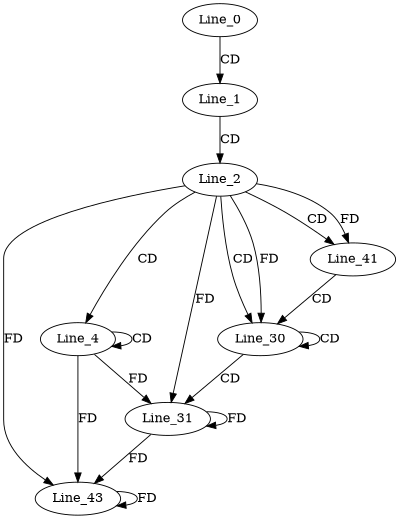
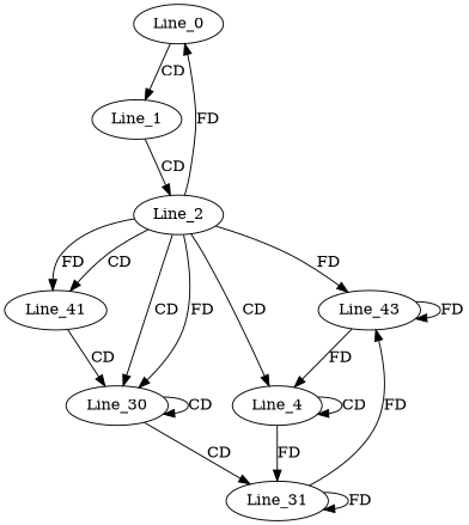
  digraph {
    Line_0
    Line_1
    Line_2
    Line_4
    Line_30
    Line_31
    Line_41
    Line_43
    Line_0 -> Line_1 [label=CD]
    Line_1 -> Line_2 [label=CD]
    Line_2 -> Line_4 [label=CD]
    Line_2 -> Line_30 [label=CD]
    Line_2 -> Line_30 [label=FD]
-   Line_2 -> Line_31 [label=FD]
+   Line_2 -> Line_0 [label=FD]
    Line_2 -> Line_41 [label=CD]
    Line_2 -> Line_41 [label=FD]
    Line_2 -> Line_43 [label=FD]
    Line_4 -> Line_4 [label=CD]
    Line_4 -> Line_31 [label=FD]
-   Line_4 -> Line_43 [label=FD]
+   Line_43 -> Line_4 [label=FD]
    Line_30 -> Line_30 [label=CD]
    Line_30 -> Line_31 [label=CD]
    Line_31 -> Line_31 [label=FD]
    Line_31 -> Line_43 [label=FD]
    Line_41 -> Line_30 [label=CD]
    Line_43 -> Line_43 [label=FD]
  }
